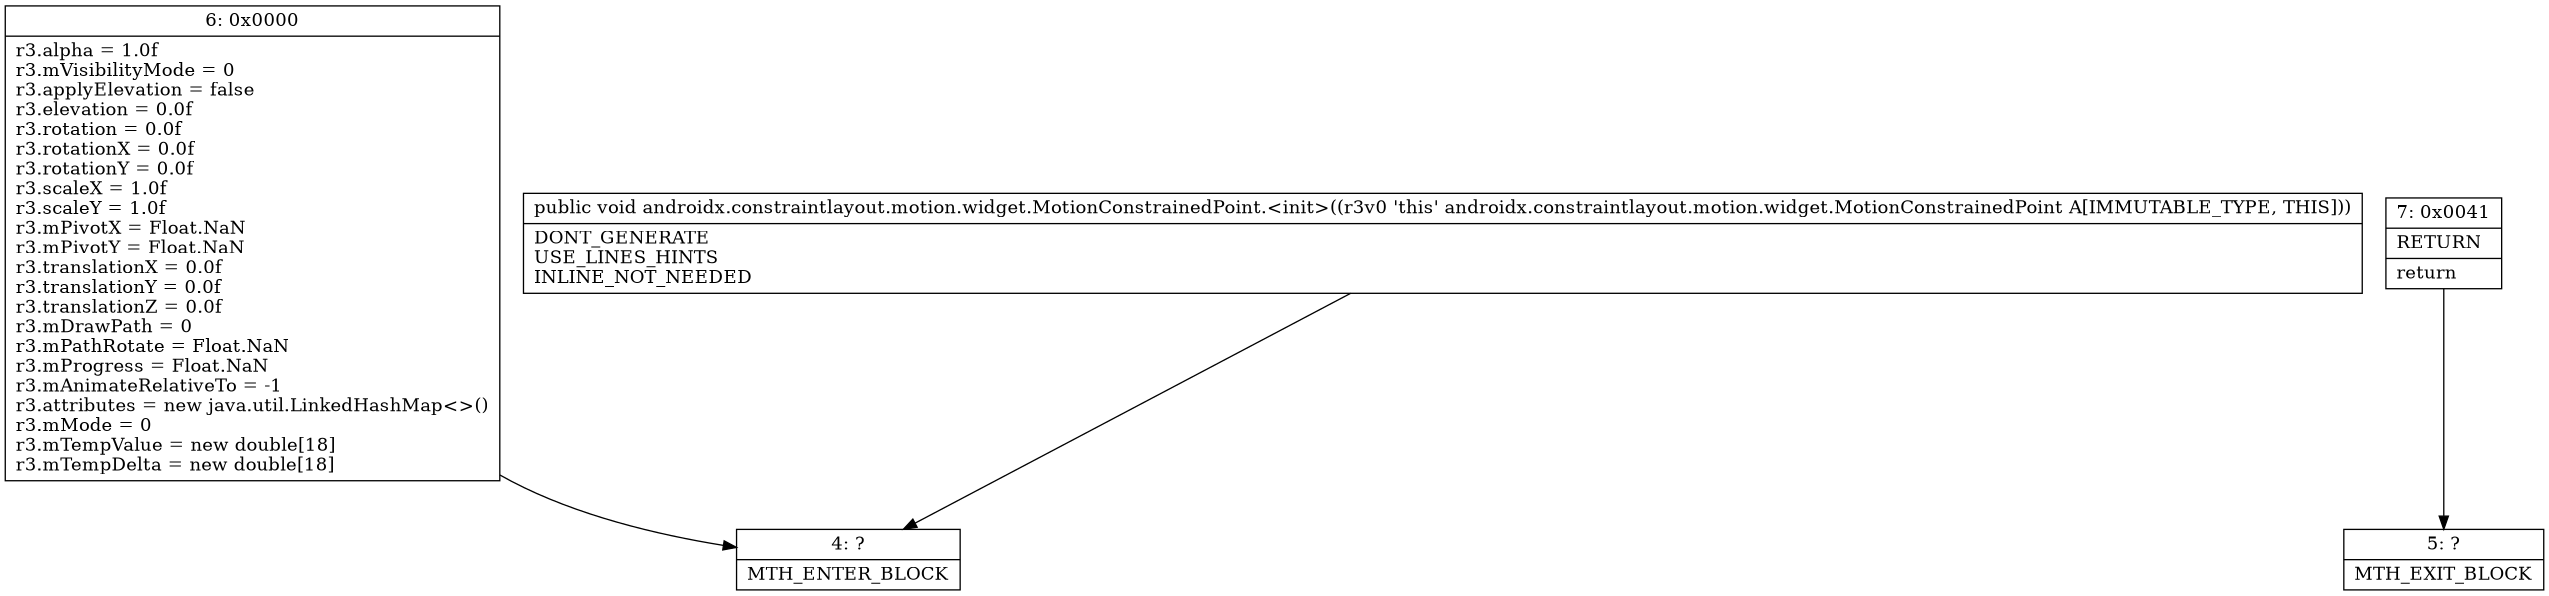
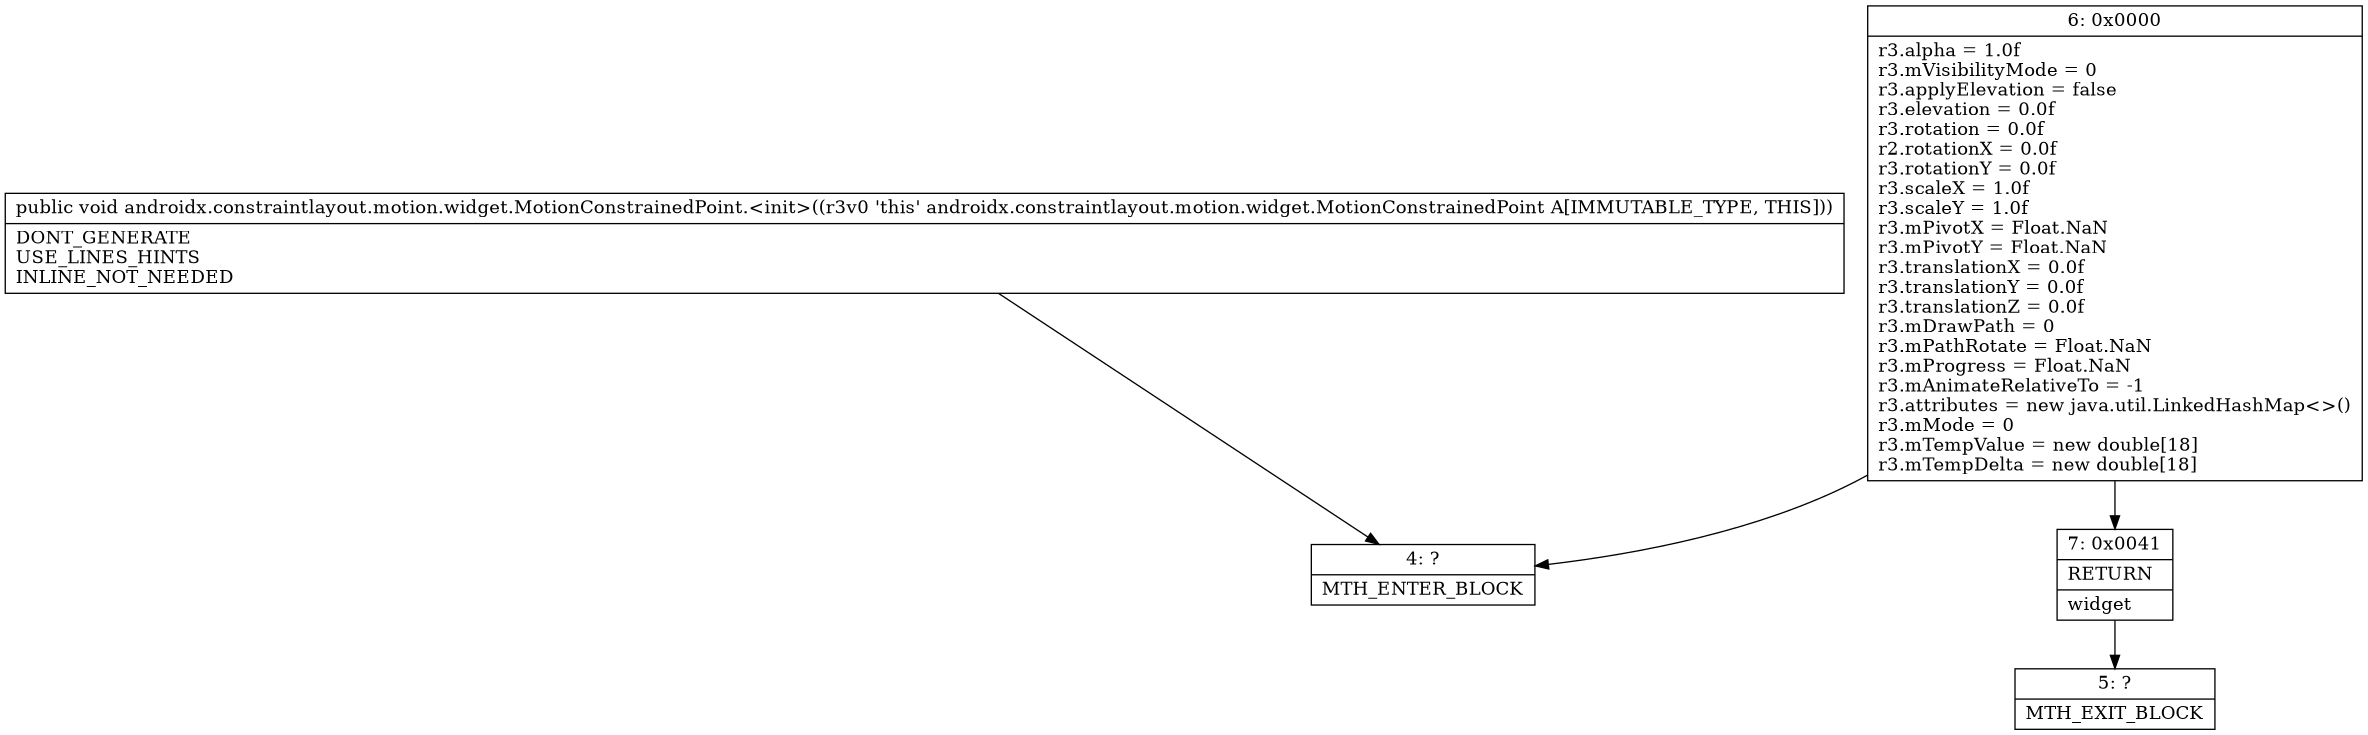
  digraph {
    node [shape=record]
    n1 [label="{4\:\ ?|MTH_ENTER_BLOCK\l}"]
-   n2 [label="{6\:\ 0x0000|r3.alpha = 1.0f\lr3.mVisibilityMode = 0\lr3.applyElevation = false\lr3.elevation = 0.0f\lr3.rotation = 0.0f\lr3.rotationX = 0.0f\lr3.rotationY = 0.0f\lr3.scaleX = 1.0f\lr3.scaleY = 1.0f\lr3.mPivotX = Float.NaN\lr3.mPivotY = Float.NaN\lr3.translationX = 0.0f\lr3.translationY = 0.0f\lr3.translationZ = 0.0f\lr3.mDrawPath = 0\lr3.mPathRotate = Float.NaN\lr3.mProgress = Float.NaN\lr3.mAnimateRelativeTo = \-1\lr3.attributes = new java.util.LinkedHashMap\<\>()\lr3.mMode = 0\lr3.mTempValue = new double[18]\lr3.mTempDelta = new double[18]\l}"]
-   n3 [label="{7\:\ 0x0041|RETURN\l|return\l}"]
+   n2 [label="{6\:\ 0x0000|r3.alpha = 1.0f\lr3.mVisibilityMode = 0\lr3.applyElevation = false\lr3.elevation = 0.0f\lr3.rotation = 0.0f\lr2.rotationX = 0.0f\lr3.rotationY = 0.0f\lr3.scaleX = 1.0f\lr3.scaleY = 1.0f\lr3.mPivotX = Float.NaN\lr3.mPivotY = Float.NaN\lr3.translationX = 0.0f\lr3.translationY = 0.0f\lr3.translationZ = 0.0f\lr3.mDrawPath = 0\lr3.mPathRotate = Float.NaN\lr3.mProgress = Float.NaN\lr3.mAnimateRelativeTo = \-1\lr3.attributes = new java.util.LinkedHashMap\<\>()\lr3.mMode = 0\lr3.mTempValue = new double[18]\lr3.mTempDelta = new double[18]\l}"]
+   n3 [label="{7\:\ 0x0041|RETURN\l|widget\l}"]
    n4 [label="{5\:\ ?|MTH_EXIT_BLOCK\l}"]
    n5 [label="{public void androidx.constraintlayout.motion.widget.MotionConstrainedPoint.\<init\>((r3v0 'this' androidx.constraintlayout.motion.widget.MotionConstrainedPoint A[IMMUTABLE_TYPE, THIS]))  | DONT_GENERATE\lUSE_LINES_HINTS\lINLINE_NOT_NEEDED\l}"]
    n2 -> n1
+   n2 -> n3
    n3 -> n4
    n5 -> n1
  }
